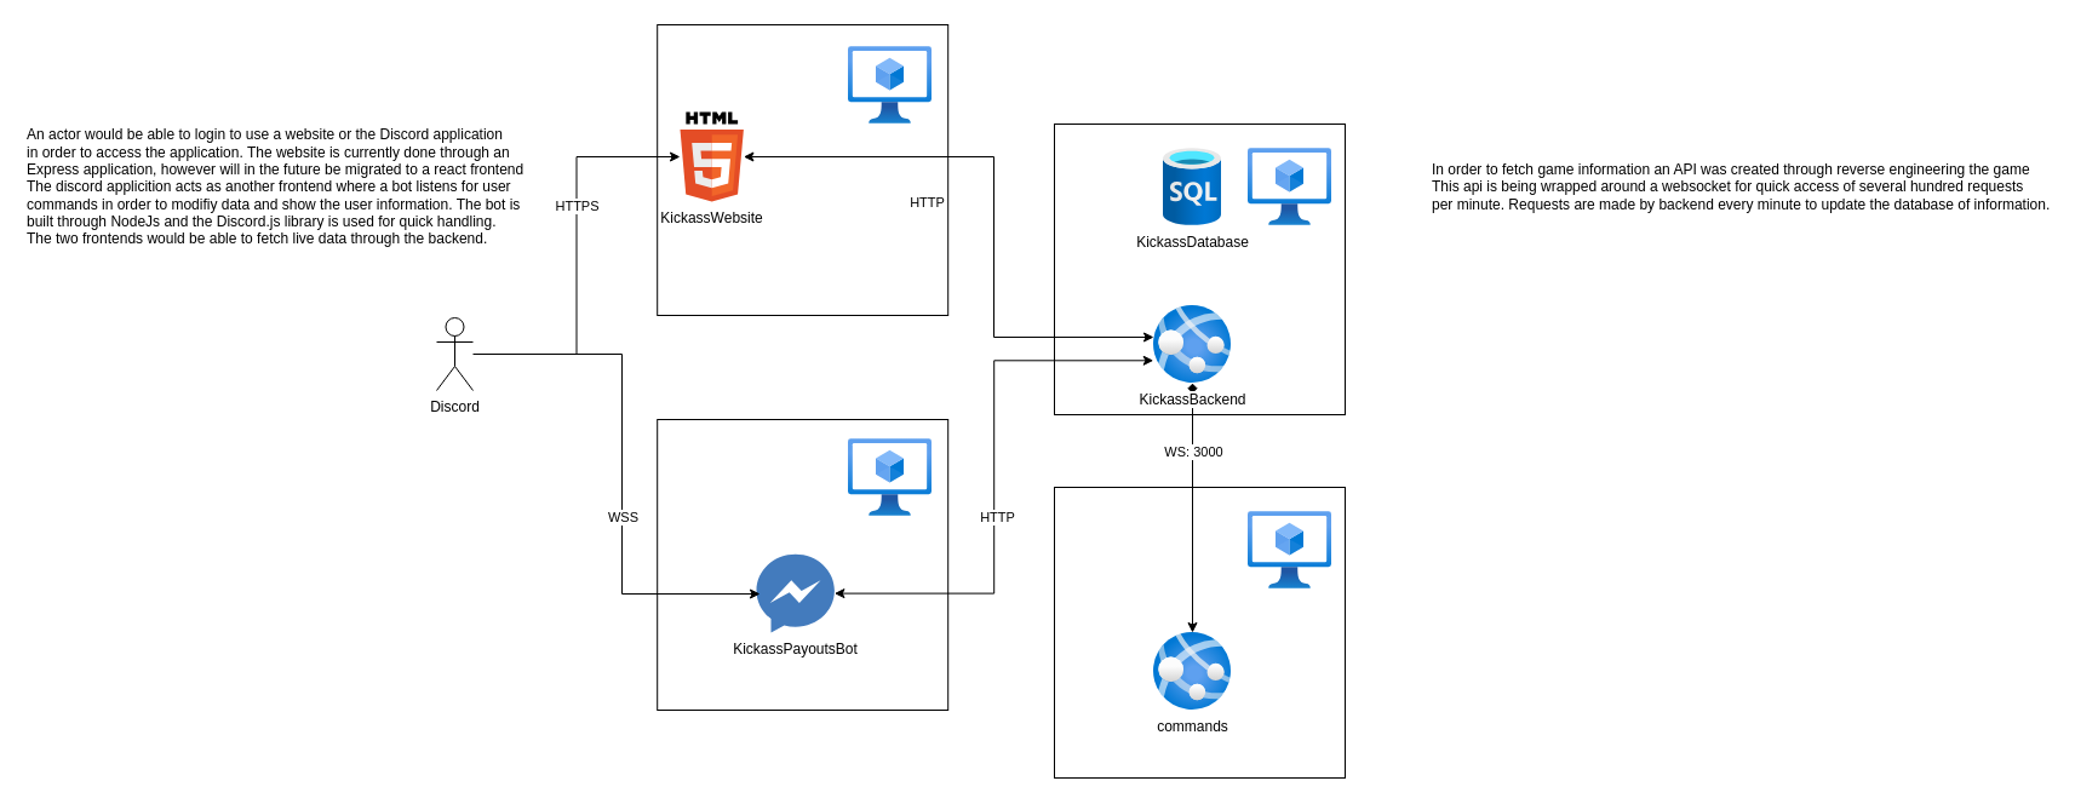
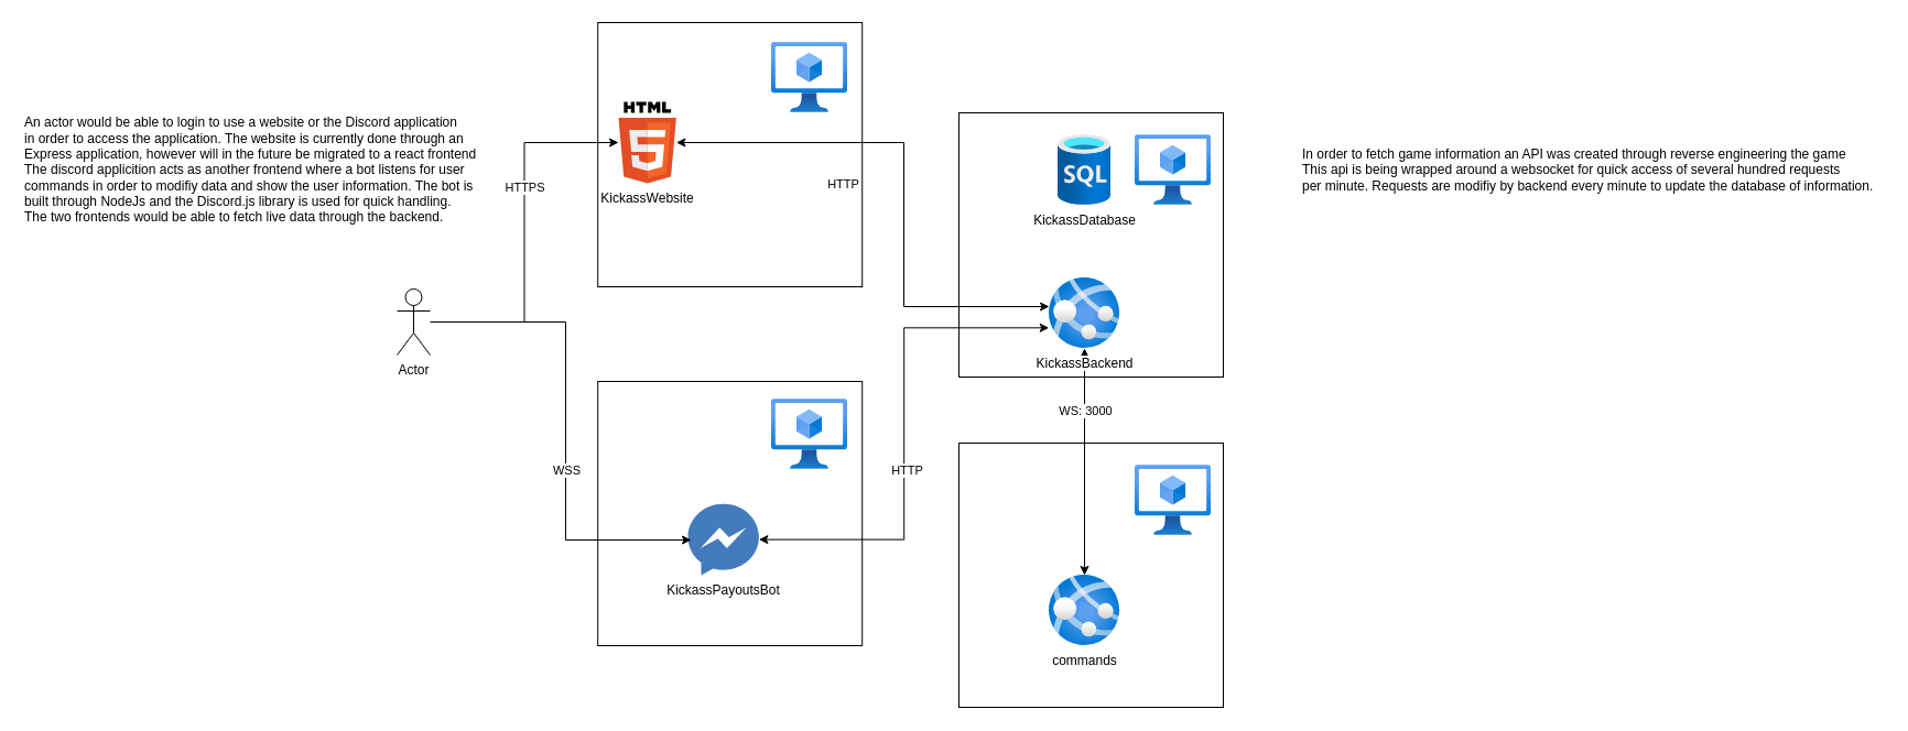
  <mxCell id="0" />
  <mxCell id="1" parent="0" />
  <mxCell id="2" value="" style="whiteSpace=wrap;html=1;aspect=fixed;" parent="1" vertex="1"><mxGeometry x="870" y="102" width="240" height="240" as="geometry" /></mxCell>
  <mxCell id="3" value="" style="whiteSpace=wrap;html=1;aspect=fixed;" parent="1" vertex="1"><mxGeometry x="870" y="402" width="240" height="240" as="geometry" /></mxCell>
  <mxCell id="4" value="" style="whiteSpace=wrap;html=1;aspect=fixed;" parent="1" vertex="1"><mxGeometry x="542.2" y="346" width="240" height="240" as="geometry" /></mxCell>
  <mxCell id="5" value="" style="whiteSpace=wrap;html=1;aspect=fixed;" parent="1" vertex="1"><mxGeometry x="542.2" y="20" width="240" height="240" as="geometry" /></mxCell>
- <mxCell id="6" style="edgeStyle=orthogonalEdgeStyle;rounded=0;orthogonalLoop=1;jettySize=auto;html=1;startArrow=classic;startFill=1;endArrow=diamond;" parent="1" source="8" target="9" edge="1"><mxGeometry relative="1" as="geometry" /></mxCell>
+ <mxCell id="6" style="edgeStyle=orthogonalEdgeStyle;rounded=0;orthogonalLoop=1;jettySize=auto;html=1;startArrow=classic;startFill=1;" parent="1" source="8" target="9" edge="1"><mxGeometry relative="1" as="geometry" /></mxCell>
  <mxCell id="7" value="WS: 3000" style="edgeLabel;html=1;align=center;verticalAlign=middle;resizable=0;points=[];" parent="6" vertex="1" connectable="0"><mxGeometry x="-0.125" y="-2" relative="1" as="geometry"><mxPoint x="-2" y="-60" as="offset" /></mxGeometry></mxCell>
  <mxCell id="8" value="commands" style="aspect=fixed;html=1;points=[];align=center;image;fontSize=12;image=img/lib/azure2/compute/App_Services.svg;" parent="1" vertex="1"><mxGeometry x="952" y="522" width="64" height="64" as="geometry" /></mxCell>
  <mxCell id="9" value="KickassBackend" style="aspect=fixed;html=1;points=[];align=center;image;fontSize=12;image=img/lib/azure2/compute/App_Services.svg;" parent="1" vertex="1"><mxGeometry x="952" y="252" width="64" height="64" as="geometry" /></mxCell>
  <mxCell id="10" style="edgeStyle=orthogonalEdgeStyle;rounded=0;orthogonalLoop=1;jettySize=auto;html=1;startArrow=classic;startFill=1;" parent="1" source="12" target="9" edge="1"><mxGeometry relative="1" as="geometry"><Array as="points"><mxPoint x="820" y="129" /><mxPoint x="820" y="278" /></Array></mxGeometry></mxCell>
  <mxCell id="11" value="HTTP" style="edgeLabel;html=1;align=center;verticalAlign=middle;resizable=0;points=[];" parent="10" vertex="1" connectable="0"><mxGeometry x="-0.473" relative="1" as="geometry"><mxPoint x="23.03" y="37" as="offset" /></mxGeometry></mxCell>
  <mxCell id="12" value="KickassWebsite" style="dashed=0;outlineConnect=0;html=1;align=center;labelPosition=center;verticalLabelPosition=bottom;verticalAlign=top;shape=mxgraph.weblogos.html5" parent="1" vertex="1"><mxGeometry x="561" y="92" width="52.4" height="74" as="geometry" /></mxCell>
  <mxCell id="13" style="edgeStyle=orthogonalEdgeStyle;rounded=0;orthogonalLoop=1;jettySize=auto;html=1;entryX=-0.004;entryY=0.708;entryDx=0;entryDy=0;entryPerimeter=0;startArrow=classic;startFill=1;" parent="1" source="15" target="9" edge="1"><mxGeometry relative="1" as="geometry" /></mxCell>
  <mxCell id="14" value="HTTP" style="edgeLabel;html=1;align=center;verticalAlign=middle;resizable=0;points=[];" parent="13" vertex="1" connectable="0"><mxGeometry x="-0.47" y="1" relative="1" as="geometry"><mxPoint x="12.74" y="-62.58" as="offset" /></mxGeometry></mxCell>
  <mxCell id="15" value="KickassPayoutsBot" style="dashed=0;outlineConnect=0;html=1;align=center;labelPosition=center;verticalLabelPosition=bottom;verticalAlign=top;shape=mxgraph.weblogos.messenger_2" parent="1" vertex="1"><mxGeometry x="624" y="457.2" width="64.4" height="64.8" as="geometry" /></mxCell>
  <mxCell id="16" style="edgeStyle=orthogonalEdgeStyle;rounded=0;orthogonalLoop=1;jettySize=auto;html=1;entryX=0;entryY=0.5;entryDx=0;entryDy=0;entryPerimeter=0;" parent="1" source="20" target="12" edge="1"><mxGeometry relative="1" as="geometry" /></mxCell>
  <mxCell id="17" value="HTTPS" style="edgeLabel;html=1;align=center;verticalAlign=middle;resizable=0;points=[];" parent="16" vertex="1" connectable="0"><mxGeometry x="0.083" relative="1" as="geometry"><mxPoint y="-27.33" as="offset" /></mxGeometry></mxCell>
  <mxCell id="18" style="edgeStyle=orthogonalEdgeStyle;rounded=0;orthogonalLoop=1;jettySize=auto;html=1;" parent="1" edge="1"><mxGeometry relative="1" as="geometry"><mxPoint x="627" y="490.029" as="targetPoint" /><mxPoint x="393" y="292.029" as="sourcePoint" /><Array as="points"><mxPoint x="513" y="292" /><mxPoint x="513" y="490" /></Array></mxGeometry></mxCell>
  <mxCell id="19" value="WSS" style="edgeLabel;html=1;align=center;verticalAlign=middle;resizable=0;points=[];" parent="18" vertex="1" connectable="0"><mxGeometry x="-0.07" relative="1" as="geometry"><mxPoint y="53.17" as="offset" /></mxGeometry></mxCell>
- <mxCell id="20" value="Discord" style="shape=umlActor;verticalLabelPosition=bottom;verticalAlign=top;html=1;outlineConnect=0;" parent="1" vertex="1"><mxGeometry x="360" width="30" height="60" as="geometry" y="262" /></mxCell>
+ <mxCell id="20" value="Actor" style="shape=umlActor;verticalLabelPosition=bottom;verticalAlign=top;html=1;outlineConnect=0;" parent="1" vertex="1"><mxGeometry x="360" width="30" height="60" as="geometry" y="262" /></mxCell>
  <mxCell id="21" value="KickassDatabase" style="aspect=fixed;html=1;points=[];align=center;image;fontSize=12;image=img/lib/azure2/databases/SQL_Database.svg;" parent="1" vertex="1"><mxGeometry x="960" y="122" width="48" height="64" as="geometry" /></mxCell>
  <mxCell id="22" value="" style="aspect=fixed;html=1;points=[];align=center;image;fontSize=12;image=img/lib/azure2/compute/Virtual_Machines_Classic.svg;" parent="1" vertex="1"><mxGeometry x="700" y="38" width="69" height="64" as="geometry" /></mxCell>
  <mxCell id="23" value="" style="aspect=fixed;html=1;points=[];align=center;image;fontSize=12;image=img/lib/azure2/compute/Virtual_Machines_Classic.svg;" parent="1" vertex="1"><mxGeometry x="1030" y="122" width="69" height="64" as="geometry" /></mxCell>
  <mxCell id="24" value="" style="aspect=fixed;html=1;points=[];align=center;image;fontSize=12;image=img/lib/azure2/compute/Virtual_Machines_Classic.svg;" parent="1" vertex="1"><mxGeometry x="1030" y="422" width="69" height="64" as="geometry" /></mxCell>
  <mxCell id="25" value="" style="aspect=fixed;html=1;points=[];align=center;image;fontSize=12;image=img/lib/azure2/compute/Virtual_Machines_Classic.svg;" parent="1" vertex="1"><mxGeometry x="700" y="362" width="69" height="64" as="geometry" /></mxCell>
  <mxCell id="26" value="An actor would be able to login to use a website or the Discord application&lt;br&gt;&lt;div&gt;&lt;span&gt;in order to access the application. The website is currently done through an&lt;/span&gt;&lt;/div&gt;&lt;div&gt;Express application, however will in the future be migrated to a react frontend&lt;/div&gt;&lt;div&gt;The discord applicition acts as another frontend where a bot listens for user&lt;/div&gt;&lt;div&gt;commands in order to modifiy data and show the user information. The bot is&lt;/div&gt;&lt;div&gt;built through NodeJs and the Discord.js library is used for quick handling.&lt;br&gt;The two frontends would be able to fetch live data through the backend.&lt;/div&gt;" style="text;html=1;resizable=0;autosize=1;align=left;verticalAlign=middle;points=[];fillColor=none;strokeColor=none;rounded=0;" vertex="1" parent="1"><mxGeometry x="20" y="104" width="430" height="100" as="geometry" /></mxCell>
- <mxCell id="27" value="In order to fetch game information an API was created through reverse engineering the game&lt;br&gt;This api is being wrapped around a websocket for quick access of several hundred requests&lt;br&gt;per minute. Requests are made by backend every minute to update the database of information." style="text;html=1;resizable=0;autosize=1;align=left;verticalAlign=middle;points=[];fillColor=none;strokeColor=none;rounded=0;" vertex="1" parent="1"><mxGeometry x="1180" y="129" width="530" height="50" as="geometry" /></mxCell>
+ <mxCell id="27" value="In order to fetch game information an API was created through reverse engineering the game&lt;br&gt;This api is being wrapped around a websocket for quick access of several hundred requests&lt;br&gt;per minute. Requests are modifiy by backend every minute to update the database of information." style="text;html=1;resizable=0;autosize=1;align=left;verticalAlign=middle;points=[];fillColor=none;strokeColor=none;rounded=0;" vertex="1" parent="1"><mxGeometry x="1180" y="129" width="530" height="50" as="geometry" /></mxCell>
